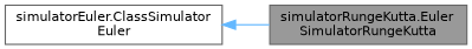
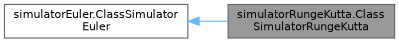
  digraph {
    rankdir=LR
    node [color=gray40 fontname=Helvetica fontsize=10 shape=box style=filled]
-   n1 [fillcolor=grey60 fontcolor=black height=0.2 label="simulatorRungeKutta.Euler\lSimulatorRungeKutta" width=0.4]
+   n1 [fillcolor=grey60 fontcolor=black height=0.2 label="simulatorRungeKutta.Class\lSimulatorRungeKutta" width=0.4]
    n2 [fillcolor=white height=0.2 label="simulatorEuler.ClassSimulator\lEuler" width=0.4]
    n2 -> n1 [color=steelblue1 dir=back fontname=Helvetica fontsize=10 labelfontname=Helvetica labelfontsize=10 style=solid]
  }
